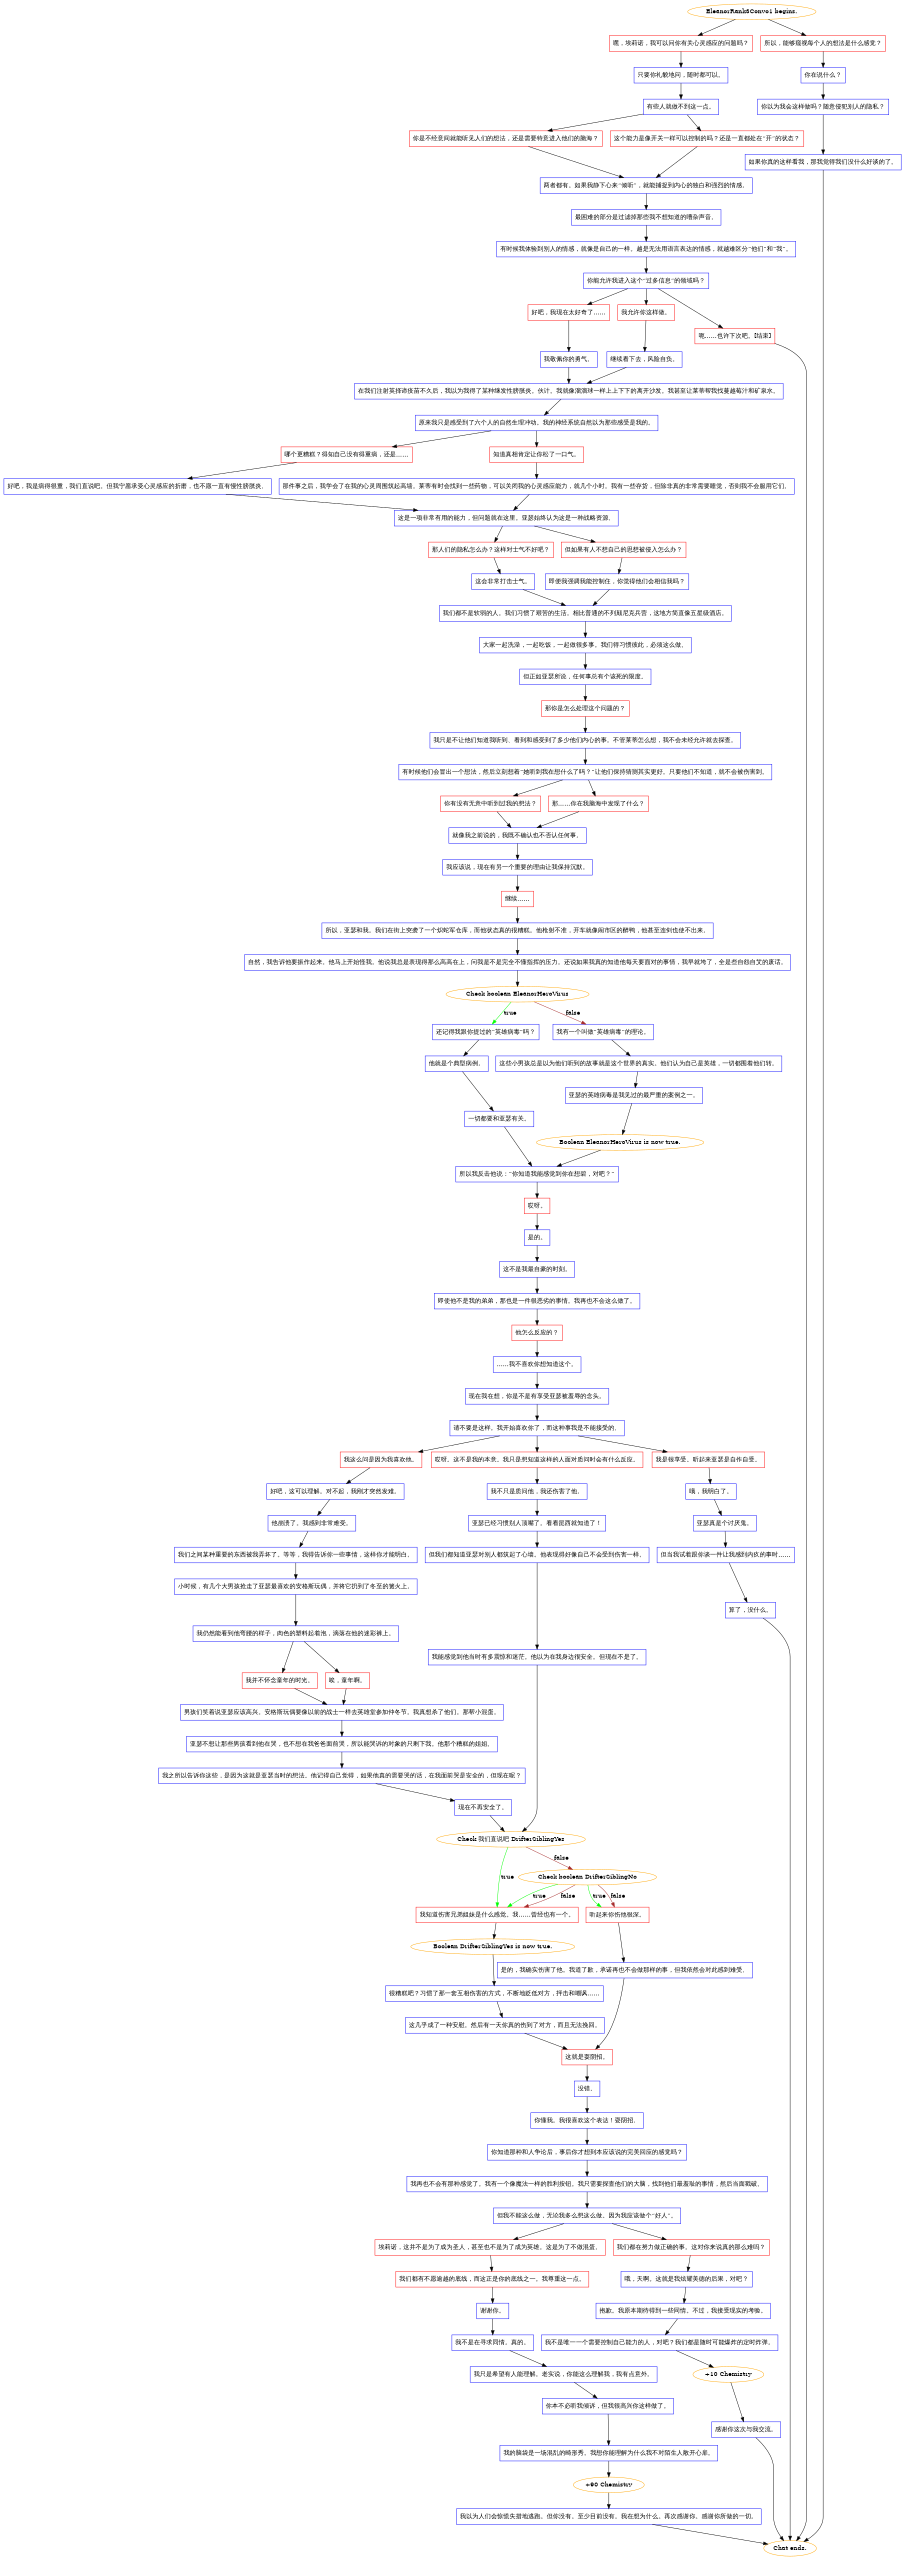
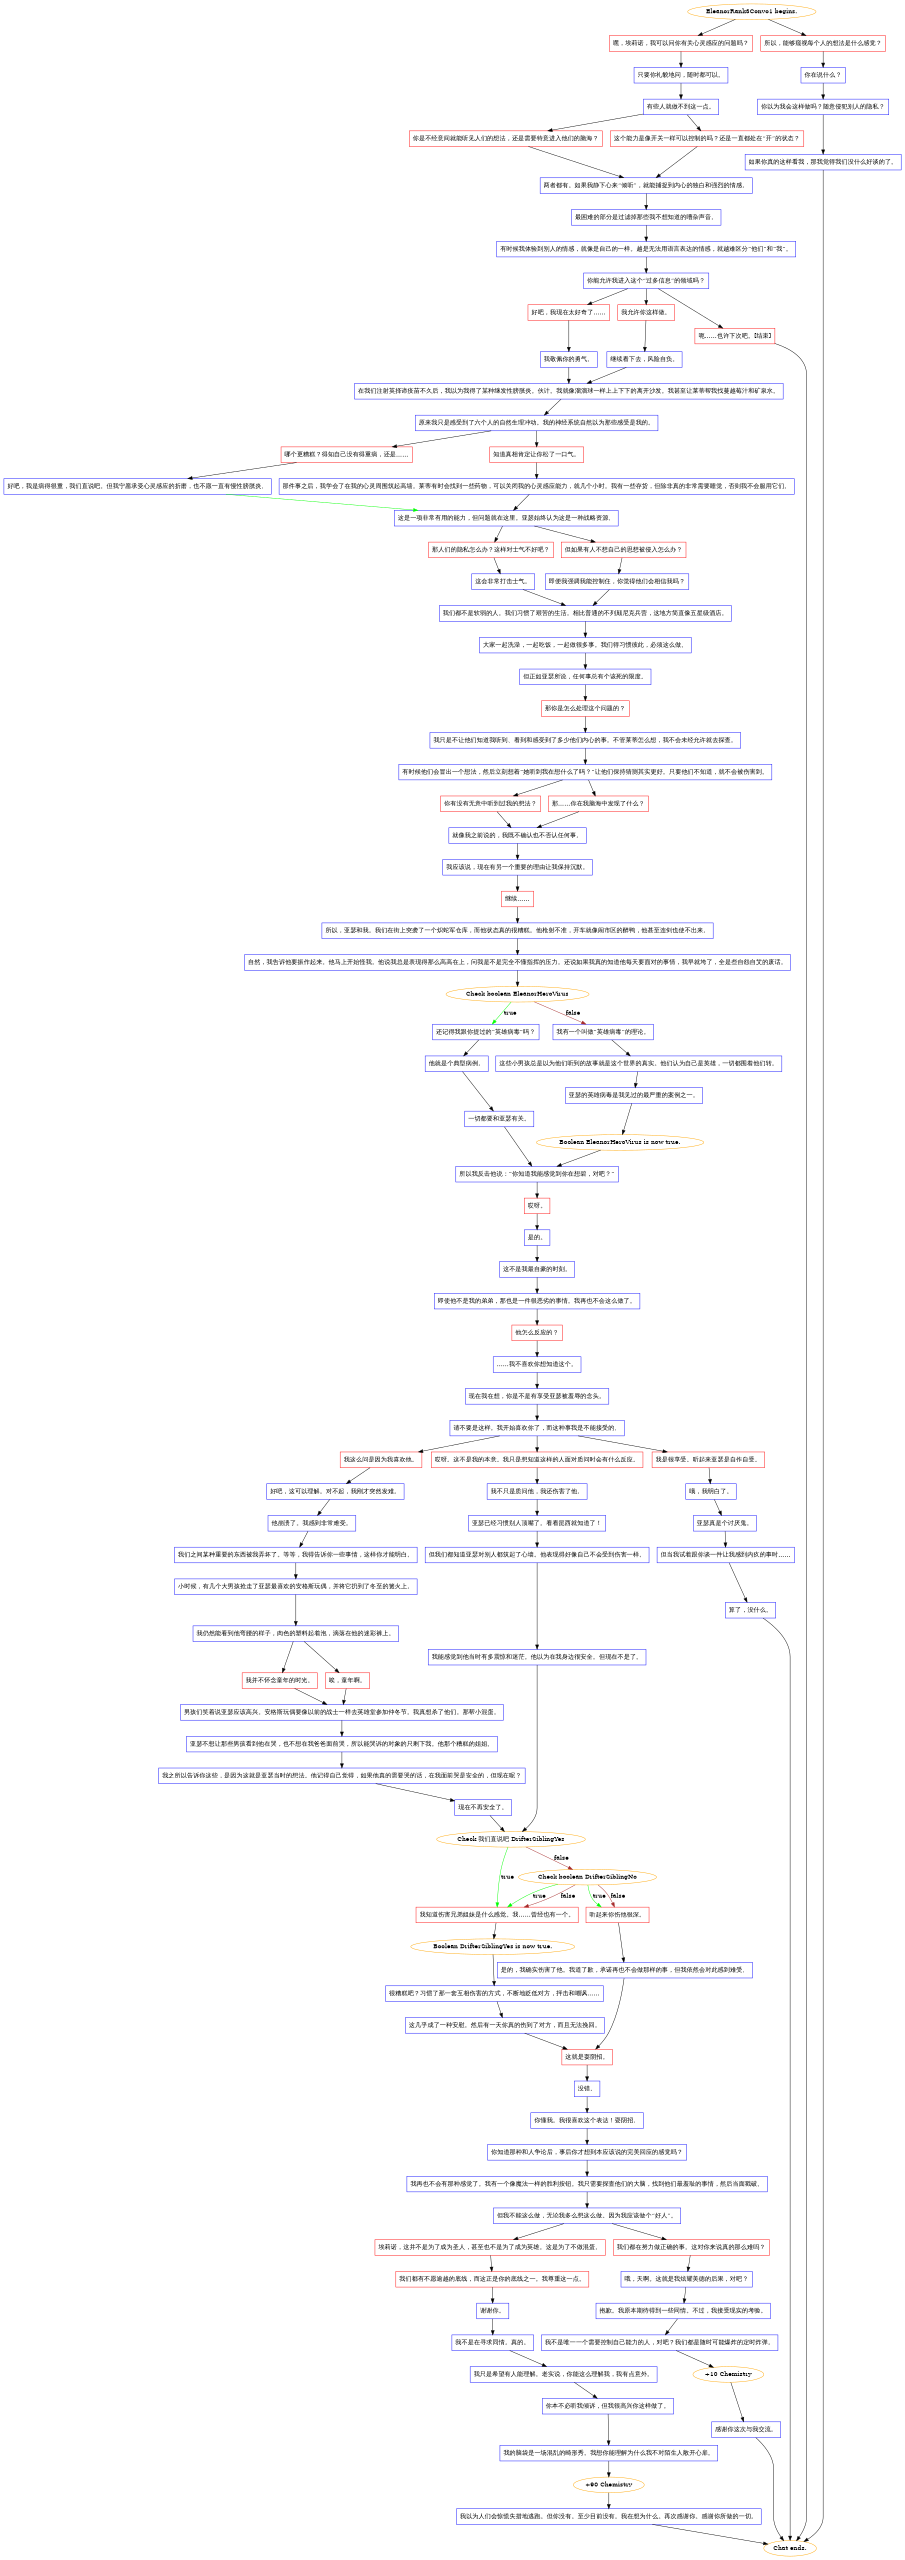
  digraph {
    node [color=blue shape=box]
    "EleanorRank3Convo1 begins." [color=orange shape=""]
    n2 [color=red label="嘿，埃莉诺，我可以问你有关心灵感应的问题吗？"]
    n3 [color=red label="所以，能够窥视每个人的想法是什么感觉？"]
    n4 [label="只要你礼貌地问，随时都可以。"]
    n5 [label="你在说什么？"]
    n6 [label="有些人就做不到这一点。"]
    n7 [label="你以为我会这样做吗？随意侵犯别人的隐私？"]
    n8 [color=red label="你是不经意间就能听见人们的想法，还是需要特意进入他们的脑海？"]
    n9 [color=red label="这个能力是像开关一样可以控制的吗？还是一直都处在“开”的状态？"]
    n10 [label="如果你真的这样看我，那我觉得我们没什么好谈的了。"]
    n11 [label="两者都有。如果我静下心来“倾听”，就能捕捉到内心的独白和强烈的情感。"]
    "Chat ends." [color=orange shape=""]
    n13 [label="最困难的部分是过滤掉那些我不想知道的嘈杂声音。"]
    n14 [label="有时候我体验到别人的情感，就像是自己的一样。越是无法用语言表达的情感，就越难区分“他们”和“我”。"]
    n15 [label="你能允许我进入这个“过多信息”的领域吗？"]
    n16 [color=red label="好吧，我现在太好奇了……"]
    n17 [color=red label="我允许你这样做。"]
    n18 [color=red label="呃……也许下次吧。[结束]"]
    n19 [label="我敬佩你的勇气。"]
    n20 [label="继续看下去，风险自负。"]
    n21 [label="在我们注射英择谛疫苗不久后，我以为我得了某种继发性膀胱炎。伙计。我就像溜溜球一样上上下下的离开沙发。我甚至让莱蒂帮我找蔓越莓汁和矿泉水。"]
    n22 [label="原来我只是感受到了六个人的自然生理冲动。我的神经系统自然以为那些感受是我的。"]
    n23 [color=red label="哪个更糟糕？得知自己没有得重病，还是……"]
    n24 [color=red label="知道真相肯定让你松了一口气。"]
    n25 [label="好吧，我是病得很重，我们直说吧。但我宁愿承受心灵感应的折磨，也不愿一直有慢性膀胱炎。"]
    n26 [label="那件事之后，我学会了在我的心灵周围筑起高墙。莱蒂有时会找到一些药物，可以关闭我的心灵感应能力，就几个小时。我有一些存货，但除非真的非常需要睡觉，否则我不会服用它们。"]
    n27 [label="这是一项非常有用的能力，但问题就在这里。亚瑟始终认为这是一种战略资源。"]
    n28 [color=red label="那人们的隐私怎么办？这样对士气不好吧？"]
    n29 [color=red label="但如果有人不想自己的思想被侵入怎么办？"]
    n30 [label="这会非常打击士气。"]
    n31 [label="即便我强调我能控制住，你觉得他们会相信我吗？"]
    n32 [label="我们都不是软弱的人。我们习惯了艰苦的生活。相比普通的不列颠尼克兵营，这地方简直像五星级酒店。"]
    n33 [label="大家一起洗澡，一起吃饭，一起做很多事。我们得习惯彼此，必须这么做。"]
    n34 [label="但正如亚瑟所说，任何事总有个该死的限度。"]
    n35 [color=red label="那你是怎么处理这个问题的？"]
    n36 [label="我只是不让他们知道我听到、看到和感受到了多少他们内心的事。不管莱蒂怎么想，我不会未经允许就去探查。"]
    n37 [label="有时候他们会冒出一个想法，然后立刻想着“她听到我在想什么了吗？”让他们保持猜测其实更好。只要他们不知道，就不会被伤害到。"]
    n38 [color=red label="你有没有无意中听到过我的想法？"]
    n39 [color=red label="那……你在我脑海中发现了什么？"]
    n40 [label="就像我之前说的，我既不确认也不否认任何事。"]
    n41 [label="我应该说，现在有另一个重要的理由让我保持沉默。"]
    n42 [color=red label="继续……"]
    n43 [label="所以，亚瑟和我。我们在街上突袭了一个炽蛇军仓库，而他状态真的很糟糕。他枪射不准，开车就像闹市区的醉鸭，他甚至连剑也使不出来。"]
    n44 [label="自然，我告诉他要振作起来。他马上开始怪我。他说我总是表现得那么高高在上，问我是不是完全不懂指挥的压力。还说如果我真的知道他每天要面对的事情，我早就垮了，全是些自怨自艾的废话。"]
    n45 [color=orange label="Check boolean EleanorHeroVirus" shape=""]
    n46 [label="还记得我跟你提过的“英雄病毒”吗？"]
    n47 [label="我有一个叫做“英雄病毒”的理论。"]
    n48 [label="他就是个典型病例。"]
    n49 [label="这些小男孩总是以为他们听到的故事就是这个世界的真实。他们认为自己是英雄，一切都围着他们转。"]
    n50 [label="一切都要和亚瑟有关。"]
    n51 [label="亚瑟的英雄病毒是我见过的最严重的案例之一。"]
    n52 [label="所以我反击他说：“你知道我能感觉到你在想碧，对吧？”"]
    n53 [color=orange label="Boolean EleanorHeroVirus is now true." shape=""]
    n54 [color=red label="哎呀。"]
    n55 [label="是的。"]
    n56 [label="这不是我最自豪的时刻。"]
    n57 [label="即使他不是我的弟弟，那也是一件很恶劣的事情。我再也不会这么做了。"]
    n58 [color=red label="他怎么反应的？"]
    n59 [label="……我不喜欢你想知道这个。"]
    n60 [label="现在我在想，你是不是有享受亚瑟被羞辱的念头。"]
    n61 [label="请不要是这样。我开始喜欢你了，而这种事我是不能接受的。"]
    n62 [color=red label="我这么问是因为我喜欢他。"]
    n63 [color=red label="哎呀。这不是我的本意。我只是想知道这样的人面对质问时会有什么反应。"]
    n64 [color=red label="我是很享受。听起来亚瑟是自作自受。"]
    n65 [label="好吧，这可以理解。对不起，我刚才突然发难。"]
    n66 [label="我不只是质问他，我还伤害了他。"]
    n67 [label="哦，我明白了。"]
    n68 [label="他崩溃了。我感到非常难受。"]
    n69 [label="亚瑟已经习惯别人顶嘴了。看看昆西就知道了！"]
    n70 [label="亚瑟真是个讨厌鬼。"]
    n71 [label="我们之间某种重要的东西被我弄坏了。等等，我得告诉你一些事情，这样你才能明白。"]
    n72 [label="但我们都知道亚瑟对别人都筑起了心墙。他表现得好像自己不会受到伤害一样。"]
    n73 [label="但当我试着跟你谈一件让我感到内疚的事时……"]
    n74 [label="小时候，有几个大男孩抢走了亚瑟最喜欢的安格斯玩偶，并将它扔到了冬至的篝火上。"]
    n75 [label="我能感觉到他当时有多震惊和迷茫。他以为在我身边很安全。但现在不是了。"]
    n76 [label="算了，没什么。"]
    n77 [label="我仍然能看到他弯腰的样子，肉色的塑料起着泡，滴落在他的迷彩裤上。"]
    n78 [color=orange label="Check 我们直说吧 DrifterSiblingYes" shape=""]
    n79 [color=red label="我并不怀念童年的时光。"]
    n80 [color=red label="唉，童年啊。"]
    n81 [color=red label="我知道伤害兄弟姐妹是什么感觉。我……曾经也有一个。"]
    n82 [color=orange label="Check boolean DrifterSiblingNo" shape=""]
    n83 [label="男孩们笑着说亚瑟应该高兴。安格斯玩偶要像以前的战士一样去英雄堂参加仲冬节。我真想杀了他们。那帮小混蛋。"]
    n84 [color=orange label="Boolean DrifterSiblingYes is now true." shape=""]
    n85 [color=red label="听起来你伤他很深。"]
    n86 [label="亚瑟不想让那些男孩看到他在哭，也不想在我爸爸面前哭，所以能哭诉的对象的只剩下我。他那个糟糕的姐姐。"]
    n87 [label="很糟糕吧？习惯了那一套互相伤害的方式，不断地贬低对方，抨击和嘲讽……"]
    n88 [label="是的，我确实伤害了他。我道了歉，承诺再也不会做那样的事，但我依然会对此感到难受。"]
    n89 [label="我之所以告诉你这些，是因为这就是亚瑟当时的想法。他记得自己觉得，如果他真的需要哭的话，在我面前哭是安全的，但现在呢？"]
    n90 [label="这几乎成了一种安慰。然后有一天你真的伤到了对方，而且无法挽回。"]
    n91 [color=red label="这就是耍阴招。"]
    n92 [label="现在不再安全了。"]
    n93 [label="没错。"]
    n94 [label="你懂我。我很喜欢这个表达！耍阴招。"]
    n95 [label="你知道那种和人争论后，事后你才想到本应该说的完美回应的感觉吗？"]
    n96 [label="我再也不会有那种感觉了。我有一个像魔法一样的胜利按钮。我只需要探查他们的大脑，找到他们最羞耻的事情，然后当面戳破。"]
    n97 [label="但我不能这么做，无论我多么想这么做。因为我应该做个“好人”。"]
    n98 [color=red label="埃莉诺，这并不是为了成为圣人，甚至也不是为了成为英雄。这是为了不做混蛋。"]
    n99 [color=red label="我们都在努力做正确的事。这对你来说真的那么难吗？"]
    n100 [color=red label="我们都有不愿逾越的底线，而这正是你的底线之一。我尊重这一点。"]
    n101 [label="哦，天啊。这就是我炫耀美德的后果，对吧？"]
    n102 [label="谢谢你。"]
    n103 [label="抱歉。我原本期待得到一些同情。不过，我接受现实的考验。"]
    n104 [label="我不是在寻求同情。真的。"]
    n105 [label="我不是唯一一个需要控制自己能力的人，对吧？我们都是随时可能爆炸的定时炸弹。"]
    n106 [label="我只是希望有人能理解。老实说，你能这么理解我，我有点意外。"]
    n107 [color=orange label="+10 Chemistry" shape=""]
    n108 [label="你本不必听我倾诉，但我很高兴你这样做了。"]
    n109 [label="感谢你这次与我交流。"]
    n110 [label="我的脑袋是一场混乱的畸形秀。我想你能理解为什么我不对陌生人敞开心扉。"]
    n111 [color=orange label="+90 Chemistry" shape=""]
    n112 [label="我以为人们会惊慌失措地逃跑。但你没有。至少目前没有。我在想为什么。再次感谢你。感谢你所做的一切。"]
    "EleanorRank3Convo1 begins." -> n2
    "EleanorRank3Convo1 begins." -> n3
    n2 -> n4
    n3 -> n5
    n4 -> n6
    n5 -> n7
    n6 -> n8
    n6 -> n9
    n7 -> n10
    n8 -> n11
    n9 -> n11
    n10 -> "Chat ends."
    n11 -> n13
    n13 -> n14
    n14 -> n15
    n15 -> n16
    n15 -> n17
    n15 -> n18
    n16 -> n19
    n17 -> n20
    n18 -> "Chat ends."
    n19 -> n21
    n20 -> n21
    n21 -> n22
    n22 -> n23
    n22 -> n24
    n23 -> n25
    n24 -> n26
-   n25 -> n27
+   n25 -> n27 [color=green]
    n26 -> n27
    n27 -> n28
    n27 -> n29
    n28 -> n30
    n29 -> n31
    n30 -> n32
    n31 -> n32
    n32 -> n33
    n33 -> n34
    n34 -> n35
    n35 -> n36
    n36 -> n37
    n37 -> n38
    n37 -> n39
    n38 -> n40
    n39 -> n40
    n40 -> n41
    n41 -> n42
    n42 -> n43
    n43 -> n44
    n44 -> n45
    n45 -> n46 [color=green label=true]
    n45 -> n47 [color=brown label=false]
    n46 -> n48
    n47 -> n49
    n48 -> n50
    n49 -> n51
    n50 -> n52
    n51 -> n53
    n52 -> n54
    n53 -> n52
    n54 -> n55
    n55 -> n56
    n56 -> n57
    n57 -> n58
    n58 -> n59
    n59 -> n60
    n60 -> n61
    n61 -> n62
    n61 -> n63
    n61 -> n64
    n62 -> n65
    n63 -> n66
    n64 -> n67
    n65 -> n68
    n66 -> n69
    n67 -> n70
    n68 -> n71
    n69 -> n72
    n70 -> n73
    n71 -> n74
    n72 -> n75
    n73 -> n76
    n74 -> n77
    n75 -> n78
    n76 -> "Chat ends."
    n77 -> n79
    n77 -> n80
    n78 -> n81 [color=green label=true]
    n78 -> n82 [color=brown label=false]
    n79 -> n83
    n80 -> n83
    n81 -> n84
    n82 -> n81 [color=green label=true]
    n82 -> n81 [color=brown label=false]
    n82 -> n85 [color=green label=true]
    n82 -> n85 [color=brown label=false]
    n83 -> n86
    n84 -> n87
    n85 -> n88
    n86 -> n89
    n87 -> n90
    n88 -> n91
    n89 -> n92
    n90 -> n91
    n91 -> n93
    n92 -> n78
    n93 -> n94
    n94 -> n95
    n95 -> n96
    n96 -> n97
    n97 -> n98
    n97 -> n99
    n98 -> n100
    n99 -> n101
    n100 -> n102
    n101 -> n103
    n102 -> n104
    n103 -> n105
    n104 -> n106
    n105 -> n107
    n106 -> n108
    n107 -> n109
    n108 -> n110
    n109 -> "Chat ends."
    n110 -> n111
    n111 -> n112
    n112 -> "Chat ends."
  }
